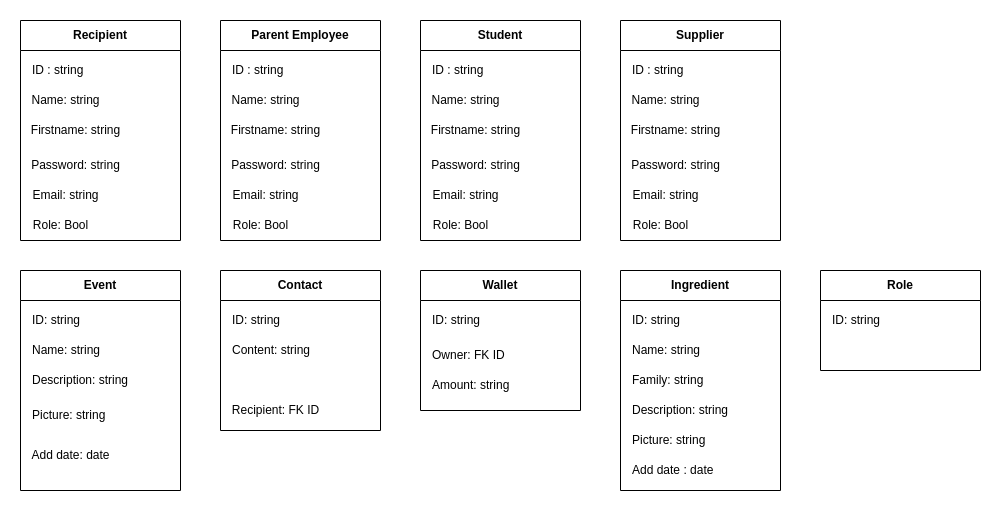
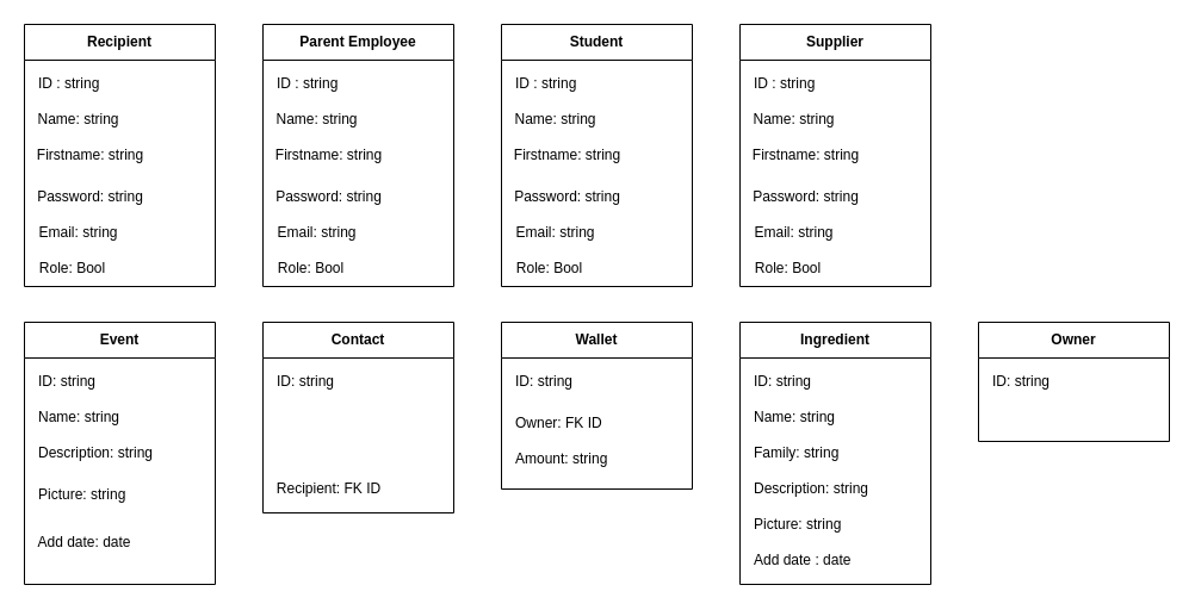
  <mxCell id="0" />
  <mxCell id="1" parent="0" />
  <mxCell id="2" value="Recipient" style="swimlane;whiteSpace=wrap;html=1;shadow=0;fillColor=default;align=center;verticalAlign=middle;startSize=30;" vertex="1" parent="1"><mxGeometry x="20" y="20" width="160" height="220" as="geometry" /></mxCell>
  <mxCell id="3" value="Name: string" style="text;html=1;align=center;verticalAlign=middle;resizable=0;points=[];autosize=1;strokeColor=none;fillColor=none;" vertex="1" parent="2"><mxGeometry y="65" width="90" height="30" as="geometry" /></mxCell>
  <mxCell id="4" value="Firstname: string" style="text;html=1;align=center;verticalAlign=middle;resizable=0;points=[];autosize=1;strokeColor=none;fillColor=none;" vertex="1" parent="2"><mxGeometry y="95" width="110" height="30" as="geometry" /></mxCell>
  <mxCell id="5" value="Password: string" style="text;html=1;align=center;verticalAlign=middle;resizable=0;points=[];autosize=1;strokeColor=none;fillColor=none;" vertex="1" parent="2"><mxGeometry y="130" width="110" height="30" as="geometry" /></mxCell>
  <mxCell id="6" value="Email: string" style="text;html=1;align=center;verticalAlign=middle;resizable=0;points=[];autosize=1;strokeColor=none;fillColor=none;" vertex="1" parent="2"><mxGeometry y="160" width="90" height="30" as="geometry" /></mxCell>
  <mxCell id="7" value="Role: Bool" style="text;html=1;align=center;verticalAlign=middle;resizable=0;points=[];autosize=1;strokeColor=none;fillColor=none;" vertex="1" parent="2"><mxGeometry y="190" width="80" height="30" as="geometry" /></mxCell>
  <mxCell id="8" value="ID : string" style="text;html=1;align=left;verticalAlign=middle;resizable=0;points=[];autosize=1;strokeColor=none;fillColor=none;" vertex="1" parent="1"><mxGeometry x="30" y="55" width="70" height="30" as="geometry" /></mxCell>
  <mxCell id="9" value="Parent Employee" style="swimlane;whiteSpace=wrap;html=1;shadow=0;fillColor=default;align=center;verticalAlign=middle;startSize=30;" vertex="1" parent="1"><mxGeometry x="220" y="20" width="160" height="220" as="geometry" /></mxCell>
  <mxCell id="10" value="Name: string" style="text;html=1;align=center;verticalAlign=middle;resizable=0;points=[];autosize=1;strokeColor=none;fillColor=none;" vertex="1" parent="9"><mxGeometry y="65" width="90" height="30" as="geometry" /></mxCell>
  <mxCell id="11" value="Firstname: string" style="text;html=1;align=center;verticalAlign=middle;resizable=0;points=[];autosize=1;strokeColor=none;fillColor=none;" vertex="1" parent="9"><mxGeometry y="95" width="110" height="30" as="geometry" /></mxCell>
  <mxCell id="12" value="Password: string" style="text;html=1;align=center;verticalAlign=middle;resizable=0;points=[];autosize=1;strokeColor=none;fillColor=none;" vertex="1" parent="9"><mxGeometry y="130" width="110" height="30" as="geometry" /></mxCell>
  <mxCell id="13" value="Email: string" style="text;html=1;align=center;verticalAlign=middle;resizable=0;points=[];autosize=1;strokeColor=none;fillColor=none;" vertex="1" parent="9"><mxGeometry y="160" width="90" height="30" as="geometry" /></mxCell>
  <mxCell id="14" value="Role: Bool" style="text;html=1;align=center;verticalAlign=middle;resizable=0;points=[];autosize=1;strokeColor=none;fillColor=none;" vertex="1" parent="9"><mxGeometry y="190" width="80" height="30" as="geometry" /></mxCell>
  <mxCell id="15" value="ID : string" style="text;html=1;align=left;verticalAlign=middle;resizable=0;points=[];autosize=1;strokeColor=none;fillColor=none;" vertex="1" parent="9"><mxGeometry x="10" y="35" width="70" height="30" as="geometry" /></mxCell>
  <mxCell id="16" value="Student" style="swimlane;whiteSpace=wrap;html=1;shadow=0;fillColor=default;align=center;verticalAlign=middle;startSize=30;" vertex="1" parent="1"><mxGeometry x="420" y="20" width="160" height="220" as="geometry" /></mxCell>
  <mxCell id="17" value="Name: string" style="text;html=1;align=center;verticalAlign=middle;resizable=0;points=[];autosize=1;strokeColor=none;fillColor=none;" vertex="1" parent="16"><mxGeometry y="65" width="90" height="30" as="geometry" /></mxCell>
  <mxCell id="18" value="Firstname: string" style="text;html=1;align=center;verticalAlign=middle;resizable=0;points=[];autosize=1;strokeColor=none;fillColor=none;" vertex="1" parent="16"><mxGeometry y="95" width="110" height="30" as="geometry" /></mxCell>
  <mxCell id="19" value="Password: string" style="text;html=1;align=center;verticalAlign=middle;resizable=0;points=[];autosize=1;strokeColor=none;fillColor=none;" vertex="1" parent="16"><mxGeometry y="130" width="110" height="30" as="geometry" /></mxCell>
  <mxCell id="20" value="Email: string" style="text;html=1;align=center;verticalAlign=middle;resizable=0;points=[];autosize=1;strokeColor=none;fillColor=none;" vertex="1" parent="16"><mxGeometry y="160" width="90" height="30" as="geometry" /></mxCell>
  <mxCell id="21" value="Role: Bool" style="text;html=1;align=center;verticalAlign=middle;resizable=0;points=[];autosize=1;strokeColor=none;fillColor=none;" vertex="1" parent="16"><mxGeometry y="190" width="80" height="30" as="geometry" /></mxCell>
  <mxCell id="22" value="ID : string" style="text;html=1;align=left;verticalAlign=middle;resizable=0;points=[];autosize=1;strokeColor=none;fillColor=none;" vertex="1" parent="16"><mxGeometry x="10" y="35" width="70" height="30" as="geometry" /></mxCell>
  <mxCell id="23" value="Ingredient" style="swimlane;whiteSpace=wrap;html=1;shadow=0;fillColor=default;align=center;verticalAlign=middle;startSize=30;" vertex="1" parent="1"><mxGeometry x="620" y="270" width="160" height="220" as="geometry" /></mxCell>
  <mxCell id="24" value="Name: string" style="text;html=1;align=left;verticalAlign=middle;resizable=0;points=[];autosize=1;strokeColor=none;fillColor=none;" vertex="1" parent="23"><mxGeometry x="10" y="65" width="90" height="30" as="geometry" /></mxCell>
  <mxCell id="25" value="ID: string" style="text;html=1;align=left;verticalAlign=middle;resizable=0;points=[];autosize=1;strokeColor=none;fillColor=none;" vertex="1" parent="23"><mxGeometry x="10" y="35" width="70" height="30" as="geometry" /></mxCell>
  <mxCell id="26" value="Family: string" style="text;html=1;align=left;verticalAlign=middle;resizable=0;points=[];autosize=1;strokeColor=none;fillColor=none;" vertex="1" parent="23"><mxGeometry x="10" y="95" width="90" height="30" as="geometry" /></mxCell>
  <mxCell id="27" value="Description: string" style="text;html=1;align=left;verticalAlign=middle;resizable=0;points=[];autosize=1;strokeColor=none;fillColor=none;" vertex="1" parent="23"><mxGeometry x="10" y="125" width="120" height="30" as="geometry" /></mxCell>
  <mxCell id="28" value="Add date : date" style="text;html=1;align=left;verticalAlign=middle;resizable=0;points=[];autosize=1;strokeColor=none;fillColor=none;" vertex="1" parent="23"><mxGeometry x="10" y="185" width="100" height="30" as="geometry" /></mxCell>
  <mxCell id="29" value="Picture: string" style="text;html=1;align=left;verticalAlign=middle;resizable=0;points=[];autosize=1;strokeColor=none;fillColor=none;" vertex="1" parent="23"><mxGeometry x="10" y="155" width="100" height="30" as="geometry" /></mxCell>
  <mxCell id="30" value="Event" style="swimlane;whiteSpace=wrap;html=1;shadow=0;fillColor=default;align=center;verticalAlign=middle;startSize=30;" vertex="1" parent="1"><mxGeometry x="20" y="270" width="160" height="220" as="geometry" /></mxCell>
  <mxCell id="31" value="Name: string" style="text;html=1;align=left;verticalAlign=middle;resizable=0;points=[];autosize=1;strokeColor=none;fillColor=none;" vertex="1" parent="30"><mxGeometry x="10" y="65" width="90" height="30" as="geometry" /></mxCell>
  <mxCell id="32" value="ID: string" style="text;html=1;align=left;verticalAlign=middle;resizable=0;points=[];autosize=1;strokeColor=none;fillColor=none;" vertex="1" parent="30"><mxGeometry x="10" y="35" width="70" height="30" as="geometry" /></mxCell>
  <mxCell id="33" value="Description: string" style="text;html=1;align=left;verticalAlign=middle;resizable=0;points=[];autosize=1;strokeColor=none;fillColor=none;" vertex="1" parent="30"><mxGeometry x="10" y="95" width="120" height="30" as="geometry" /></mxCell>
  <mxCell id="34" value="Add date: date" style="text;html=1;align=center;verticalAlign=middle;resizable=0;points=[];autosize=1;strokeColor=none;fillColor=none;" vertex="1" parent="30"><mxGeometry y="170" width="100" height="30" as="geometry" /></mxCell>
  <mxCell id="35" value="Picture: string" style="text;html=1;align=left;verticalAlign=middle;resizable=0;points=[];autosize=1;strokeColor=none;fillColor=none;" vertex="1" parent="30"><mxGeometry x="10" y="130" width="100" height="30" as="geometry" /></mxCell>
  <mxCell id="36" value="Wallet" style="swimlane;whiteSpace=wrap;html=1;shadow=0;fillColor=default;align=center;verticalAlign=middle;startSize=30;" vertex="1" parent="1"><mxGeometry x="420" y="270" width="160" height="140" as="geometry" /></mxCell>
  <mxCell id="37" value="Owner: FK ID" style="text;html=1;align=left;verticalAlign=middle;resizable=0;points=[];autosize=1;strokeColor=none;fillColor=none;" vertex="1" parent="36"><mxGeometry x="10" y="70" width="100" height="30" as="geometry" /></mxCell>
  <mxCell id="38" value="ID: string" style="text;html=1;align=left;verticalAlign=middle;resizable=0;points=[];autosize=1;strokeColor=none;fillColor=none;" vertex="1" parent="36"><mxGeometry x="10" y="35" width="70" height="30" as="geometry" /></mxCell>
  <mxCell id="39" value="Amount: string" style="text;html=1;align=left;verticalAlign=middle;resizable=0;points=[];autosize=1;strokeColor=none;fillColor=none;" vertex="1" parent="36"><mxGeometry x="10" y="100" width="100" height="30" as="geometry" /></mxCell>
  <mxCell id="40" value="Contact" style="swimlane;whiteSpace=wrap;html=1;shadow=0;fillColor=default;align=center;verticalAlign=middle;startSize=30;" vertex="1" parent="1"><mxGeometry x="220" y="270" width="160" height="160" as="geometry" /></mxCell>
- <mxCell id="41" value="Content: string" style="text;html=1;align=left;verticalAlign=middle;resizable=0;points=[];autosize=1;strokeColor=none;fillColor=none;" vertex="1" parent="40"><mxGeometry x="10" y="65" width="100" height="30" as="geometry" /></mxCell>
  <mxCell id="42" value="ID: string" style="text;html=1;align=left;verticalAlign=middle;resizable=0;points=[];autosize=1;strokeColor=none;fillColor=none;" vertex="1" parent="40"><mxGeometry x="10" y="35" width="70" height="30" as="geometry" /></mxCell>
  <mxCell id="43" value="Recipient: FK ID" style="text;html=1;align=center;verticalAlign=middle;resizable=0;points=[];autosize=1;strokeColor=none;fillColor=none;" vertex="1" parent="40"><mxGeometry y="125" width="110" height="30" as="geometry" /></mxCell>
  <mxCell id="44" value="Supplier" style="swimlane;whiteSpace=wrap;html=1;shadow=0;fillColor=default;align=center;verticalAlign=middle;startSize=30;" vertex="1" parent="1"><mxGeometry x="620" y="20" width="160" height="220" as="geometry" /></mxCell>
  <mxCell id="45" value="Name: string" style="text;html=1;align=center;verticalAlign=middle;resizable=0;points=[];autosize=1;strokeColor=none;fillColor=none;" vertex="1" parent="44"><mxGeometry y="65" width="90" height="30" as="geometry" /></mxCell>
  <mxCell id="46" value="Firstname: string" style="text;html=1;align=center;verticalAlign=middle;resizable=0;points=[];autosize=1;strokeColor=none;fillColor=none;" vertex="1" parent="44"><mxGeometry y="95" width="110" height="30" as="geometry" /></mxCell>
  <mxCell id="47" value="Password: string" style="text;html=1;align=center;verticalAlign=middle;resizable=0;points=[];autosize=1;strokeColor=none;fillColor=none;" vertex="1" parent="44"><mxGeometry y="130" width="110" height="30" as="geometry" /></mxCell>
  <mxCell id="48" value="Email: string" style="text;html=1;align=center;verticalAlign=middle;resizable=0;points=[];autosize=1;strokeColor=none;fillColor=none;" vertex="1" parent="44"><mxGeometry y="160" width="90" height="30" as="geometry" /></mxCell>
  <mxCell id="49" value="Role: Bool" style="text;html=1;align=center;verticalAlign=middle;resizable=0;points=[];autosize=1;strokeColor=none;fillColor=none;" vertex="1" parent="44"><mxGeometry y="190" width="80" height="30" as="geometry" /></mxCell>
  <mxCell id="50" value="ID : string" style="text;html=1;align=left;verticalAlign=middle;resizable=0;points=[];autosize=1;strokeColor=none;fillColor=none;" vertex="1" parent="44"><mxGeometry x="10" y="35" width="70" height="30" as="geometry" /></mxCell>
- <mxCell id="51" value="Role" style="swimlane;whiteSpace=wrap;html=1;shadow=0;fillColor=default;align=center;verticalAlign=middle;startSize=30;" vertex="1" parent="1"><mxGeometry x="820" y="270" width="160" height="100" as="geometry" /></mxCell>
+ <mxCell id="51" value="Owner" style="swimlane;whiteSpace=wrap;html=1;shadow=0;fillColor=default;align=center;verticalAlign=middle;startSize=30;" vertex="1" parent="1"><mxGeometry x="820" y="270" width="160" height="100" as="geometry" /></mxCell>
  <mxCell id="52" value="ID: string" style="text;html=1;align=left;verticalAlign=middle;resizable=0;points=[];autosize=1;strokeColor=none;fillColor=none;" vertex="1" parent="51"><mxGeometry x="10" y="35" width="70" height="30" as="geometry" /></mxCell>
